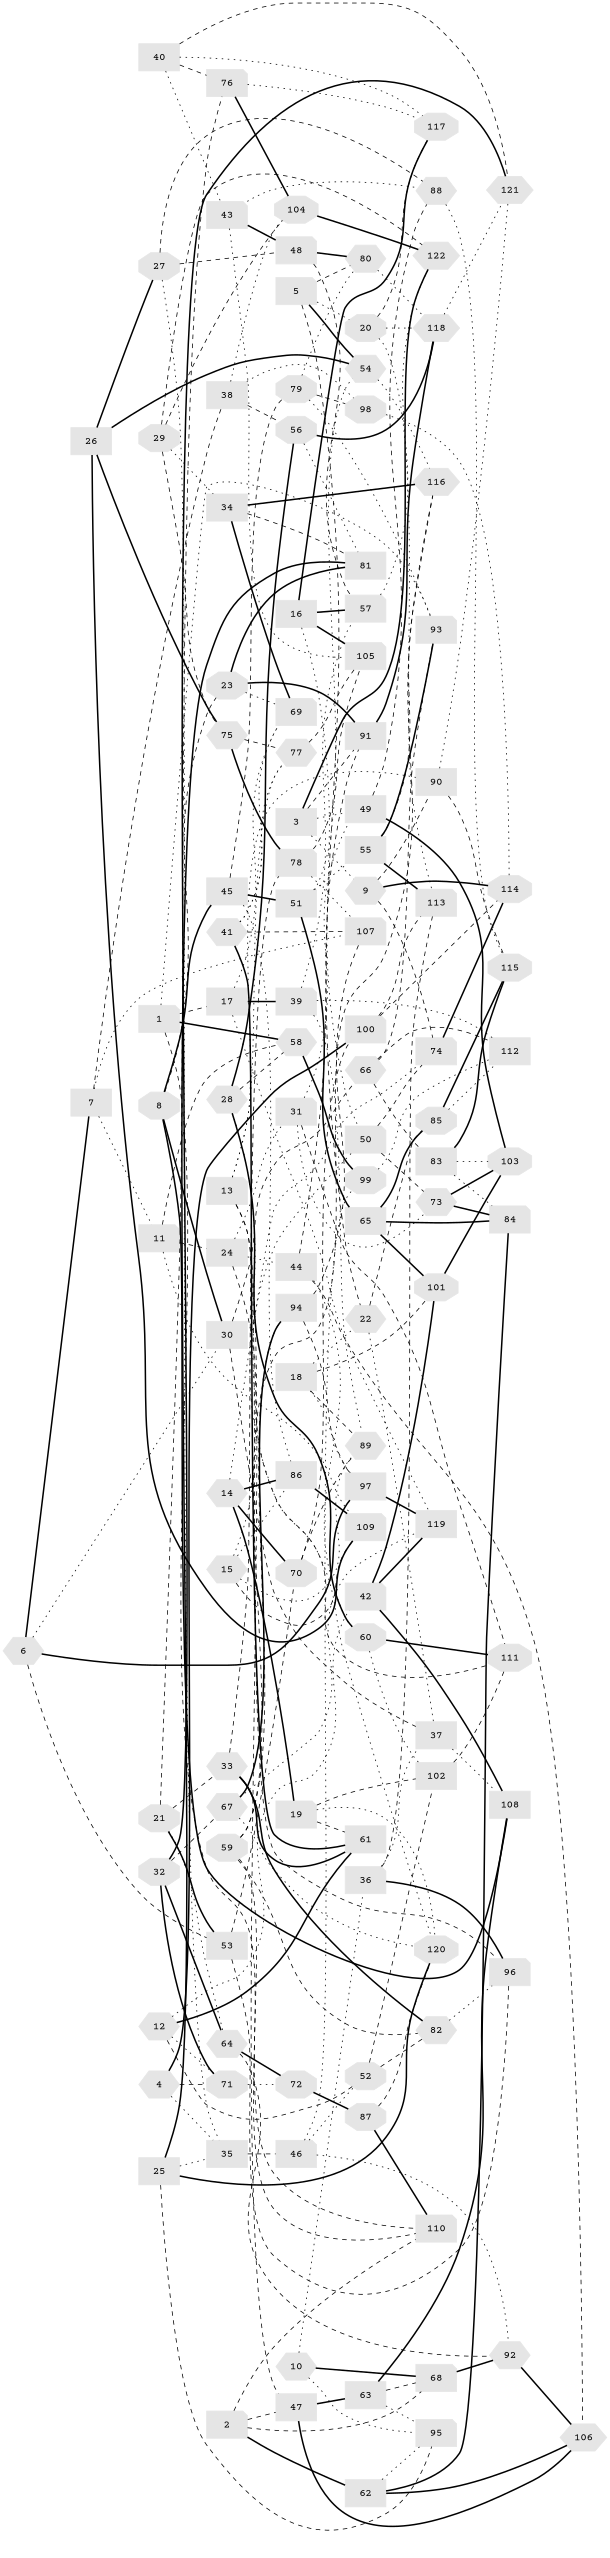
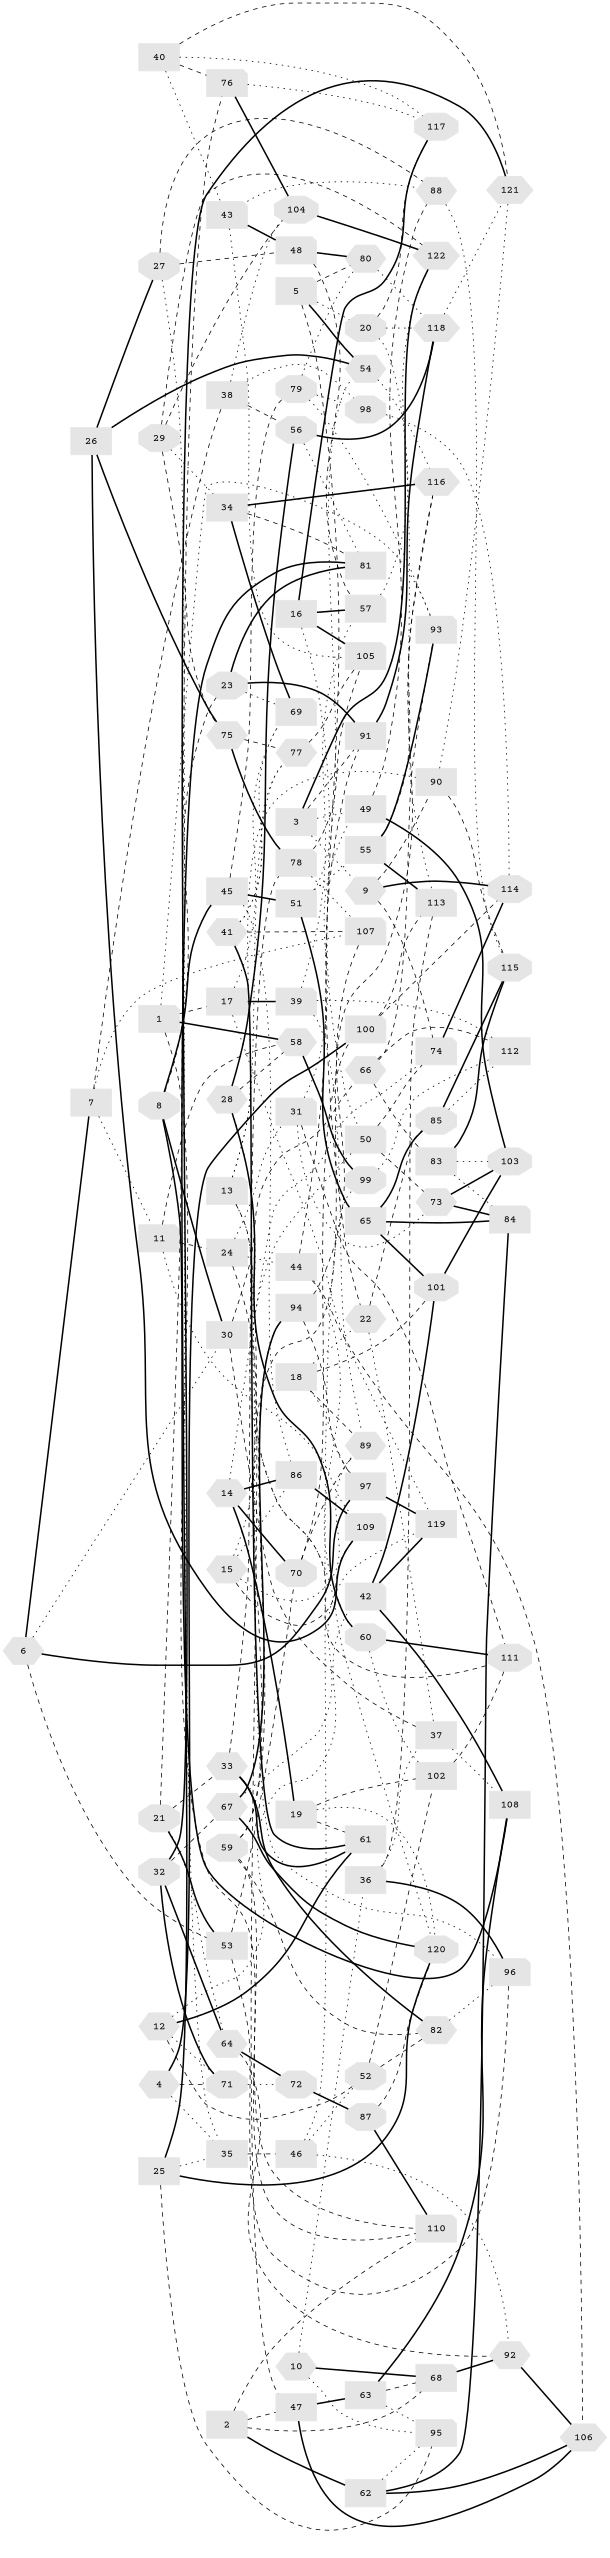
  graph {
    fontname="Courier Prime"
    rankdir=LR
    node [color=gray90 fontname="Courier Prime" shape=box style=filled]
    edge [fontname="Courier Prime" style=dashed]
    1 [shape=note]
    17
    58 [shape=hexagon]
    93 [shape=note]
    110 [shape=note]
    39 [shape=note]
    69 [shape=note]
    119
    99 [shape=octagon]
    2 [shape=note]
    47
    62
    68 [shape=note]
    106 [shape=hexagon]
    63
    95 [shape=note]
    84 [shape=note]
    92 [shape=hexagon]
    9 [shape=hexagon]
    3
    49
    91
    122 [shape=hexagon]
    74 [shape=note]
    90
    114 [shape=octagon]
    88 [shape=hexagon]
    103 [shape=octagon]
    118 [shape=hexagon]
    4 [shape=hexagon]
    35
    71 [shape=octagon]
    100 [shape=note]
    46 [shape=note]
    72 [shape=octagon]
    87 [shape=octagon]
    113 [shape=note]
    5 [shape=note]
    20 [shape=octagon]
    22 [shape=hexagon]
    54 [shape=hexagon]
    80 [shape=hexagon]
    117 [shape=octagon]
    37
    85 [shape=octagon]
    116 [shape=hexagon]
    6 [shape=hexagon]
    7
    30
    53
    97
    11 [shape=note]
    38
    107 [shape=note]
    66 [shape=hexagon]
    96 [shape=note]
    70 [shape=octagon]
    24
    109 [shape=note]
    56 [shape=octagon]
    104 [shape=octagon]
    98 [shape=octagon]
    8 [shape=octagon]
    23 [shape=octagon]
    45
    108
    81
    86
    51
    79 [shape=octagon]
    121 [shape=hexagon]
    115 [shape=octagon]
    10 [shape=hexagon]
    36 [shape=note]
    112
    31 [shape=note]
    44
    111 [shape=octagon]
    12 [shape=hexagon]
    42 [shape=note]
    52 [shape=octagon]
    61
    101 [shape=octagon]
    102
    82 [shape=hexagon]
    13 [shape=note]
    77 [shape=hexagon]
    105 [shape=note]
    14 [shape=hexagon]
    19 [shape=note]
    120 [shape=octagon]
    89 [shape=hexagon]
    15 [shape=hexagon]
    50 [shape=note]
    73 [shape=hexagon]
    16
    57 [shape=note]
    18
    21 [shape=octagon]
    33 [shape=hexagon]
    64 [shape=hexagon]
    76 [shape=note]
    78 [shape=note]
    60 [shape=octagon]
    25
    26
    27 [shape=octagon]
    75 [shape=hexagon]
    48 [shape=note]
    28 [shape=hexagon]
    29 [shape=octagon]
    34
    83
    32 [shape=octagon]
    67 [shape=hexagon]
    94
    40
    43 [shape=note]
    41 [shape=hexagon]
    55
    65
    59 [shape=octagon]
    1 -- 17
    1 -- 58 [style=bold]
    1 -- 93 [style=dotted]
    1 -- 110
    17 -- 39 [style=bold]
    17 -- 69 [style=dotted]
    17 -- 119 [style=dotted]
    58 -- 99 [style=bold]
    39 -- 112 [style=dotted]
    39 -- 89 [style=dotted]
    39 -- 57 [style=dotted]
    99 -- 112 [style=dotted]
    2 -- 110
    2 -- 47
    2 -- 62 [style=bold]
    2 -- 68
    47 -- 106 [style=bold]
    47 -- 63 [style=bold]
    62 -- 106 [style=bold]
    62 -- 95 [style=dotted]
    62 -- 84 [style=bold]
    68 -- 92 [style=bold]
    63 -- 68
    63 -- 95 [style=dotted]
    63 -- 108 [style=bold]
    92 -- 106 [style=bold]
    9 -- 74
    9 -- 90
    9 -- 114 [style=bold]
    3 -- 9 [style=dotted]
    3 -- 49 [style=dotted]
    3 -- 91
    3 -- 122 [style=bold]
    49 -- 88
    49 -- 103 [style=bold]
    91 -- 118 [style=bold]
    74 -- 114 [style=bold]
    90 -- 121 [style=dotted]
    90 -- 115
    88 -- 115 [style=dotted]
    118 -- 121 [style=dotted]
    4 -- 35 [style=dotted]
    4 -- 71
    4 -- 100 [style=bold]
    35 -- 46
    71 -- 72 [style=dotted]
    100 -- 114
    100 -- 113
    46 -- 99 [style=dotted]
    46 -- 92 [style=dotted]
    46 -- 52 [style=dotted]
    72 -- 87 [style=bold]
    87 -- 110 [style=bold]
    87 -- 120
    5 -- 20 [style=dotted]
    5 -- 22
    5 -- 54 [style=bold]
    5 -- 80
    20 -- 118 [style=dotted]
    20 -- 113 [style=dotted]
    20 -- 117
    22 -- 37 [style=dotted]
    22 -- 85
    54 -- 116 [style=dotted]
    80 -- 118 [style=dotted]
    37 -- 108 [style=dotted]
    85 -- 115 [style=bold]
    85 -- 112 [style=dotted]
    6 -- 7 [style=bold]
    6 -- 30 [style=dotted]
    6 -- 53
    6 -- 97 [style=bold]
    7 -- 11 [style=dotted]
    7 -- 38
    7 -- 107 [style=dotted]
    30 -- 37
    30 -- 66
    53 -- 96
    53 -- 70
    97 -- 119 [style=bold]
    11 -- 58
    11 -- 24
    11 -- 109 [style=dotted]
    38 -- 56
    38 -- 104 [style=dotted]
    38 -- 98 [style=dotted]
    66 -- 93
    66 -- 112
    66 -- 83
    70 -- 100
    70 -- 89
    24 -- 31 [style=dotted]
    24 -- 44 [style=dotted]
    24 -- 111
    56 -- 118 [style=bold]
    56 -- 81 [style=dotted]
    104 -- 122 [style=bold]
    98 -- 114 [style=dotted]
    8 -- 30 [style=bold]
    8 -- 23
    8 -- 45 [style=bold]
    8 -- 108 [style=bold]
    23 -- 69 [style=dotted]
    23 -- 91 [style=bold]
    23 -- 81 [style=bold]
    45 -- 86 [style=dotted]
    45 -- 51 [style=bold]
    45 -- 79
    86 -- 109 [style=bold]
    51 -- 54 [style=dotted]
    51 -- 55 [style=dotted]
    51 -- 65 [style=bold]
    79 -- 93 [style=dotted]
    79 -- 80 [style=dotted]
-   79 -- 98
+   79 -- 98 [style=dotted]
    10 -- 68 [style=bold]
    10 -- 95 [style=dotted]
    10 -- 36 [style=dotted]
    36 -- 113
    36 -- 37 [style=dotted]
    36 -- 96 [style=bold]
    31 -- 49 [style=dotted]
    31 -- 111
    31 -- 73 [style=dotted]
    44 -- 106
    44 -- 91
    44 -- 60 [style=dotted]
    12 -- 71 [style=dotted]
    12 -- 42 [style=dotted]
    12 -- 52
    12 -- 61 [style=bold]
    42 -- 119 [style=bold]
    42 -- 108 [style=bold]
    42 -- 101 [style=bold]
    52 -- 102
    52 -- 82
    101 -- 103 [style=bold]
    102 -- 111
    82 -- 96 [style=dotted]
    13 -- 47
    13 -- 90 [style=dotted]
-   13 -- 96
+   13 -- 96 [style=dotted]
    13 -- 77 [style=dotted]
    77 -- 105
    14 -- 74 [style=dotted]
    14 -- 70 [style=bold]
    14 -- 86 [style=bold]
    14 -- 19 [style=bold]
    19 -- 61
    19 -- 102
    19 -- 120 [style=dotted]
    15 -- 109
    15 -- 86 [style=dotted]
    15 -- 89 [style=dotted]
    15 -- 50 [style=dotted]
    50 -- 74
    50 -- 73
    73 -- 84 [style=bold]
    73 -- 103 [style=bold]
    16 -- 117 [style=bold]
    16 -- 105 [style=bold]
    16 -- 50 [style=dotted]
    16 -- 57 [style=bold]
    57 -- 122 [style=dotted]
    18 -- 22 [style=dotted]
    18 -- 97 [style=dotted]
    18 -- 101
    18 -- 89
    21 -- 53 [style=bold]
    21 -- 33
    21 -- 64 [style=dotted]
    21 -- 76
    33 -- 61 [style=bold]
    33 -- 82 [style=bold]
    33 -- 78
    64 -- 92
    64 -- 72 [style=bold]
    76 -- 117 [style=dotted]
    76 -- 104 [style=bold]
    78 -- 107 [style=dotted]
    78 -- 105
    60 -- 111 [style=bold]
    60 -- 102 [style=dotted]
    25 -- 95
    25 -- 35 [style=dotted]
    25 -- 81 [style=bold]
    25 -- 120 [style=bold]
    26 -- 54 [style=bold]
    26 -- 109 [style=bold]
    26 -- 27 [style=bold]
    26 -- 75 [style=bold]
    27 -- 88
    27 -- 35 [style=dotted]
    27 -- 48
    75 -- 77
    75 -- 78 [style=bold]
    48 -- 80 [style=bold]
    48 -- 57
    28 -- 58
    28 -- 56 [style=bold]
    28 -- 120 [style=dotted]
    28 -- 60 [style=bold]
    29 -- 122
    29 -- 104
    29 -- 75
    29 -- 34 [style=dotted]
    34 -- 69 [style=bold]
    34 -- 116 [style=bold]
    34 -- 81
    83 -- 84 [style=dotted]
    83 -- 103 [style=dotted]
    83 -- 115 [style=bold]
    32 -- 71 [style=bold]
    32 -- 121 [style=bold]
    32 -- 64 [style=bold]
    32 -- 67
    67 -- 119 [style=dotted]
-   67 -- 120 [style=dotted]
+   67 -- 120 [style=bold]
    67 -- 94 [style=bold]
    94 -- 97
    94 -- 107
    40 -- 117 [style=dotted]
    40 -- 121
    40 -- 76
    40 -- 43 [style=dotted]
    43 -- 88 [style=dotted]
    43 -- 105 [style=dotted]
    43 -- 48 [style=bold]
    41 -- 69 [style=dotted]
    41 -- 107
    41 -- 61 [style=bold]
    41 -- 77 [style=dotted]
    55 -- 93 [style=bold]
    55 -- 113 [style=bold]
    55 -- 116
    65 -- 84 [style=bold]
    65 -- 85 [style=bold]
    65 -- 101 [style=bold]
    59 -- 110
    59 -- 116
    59 -- 82
    59 -- 94
  }
